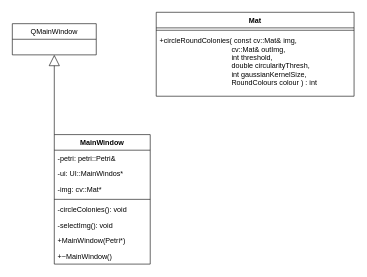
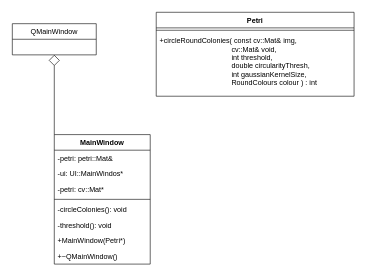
  <mxCell id="0" />
  <mxCell id="1" parent="0" />
  <mxCell id="2" value="MainWindow" style="swimlane;fontStyle=1;align=center;verticalAlign=top;childLayout=stackLayout;horizontal=1;startSize=26;horizontalStack=0;resizeParent=1;resizeParentMax=0;resizeLast=0;collapsible=1;marginBottom=0;" parent="1" vertex="1"><mxGeometry x="90" y="224" width="160" height="216" as="geometry" /></mxCell>
- <mxCell id="3" value="-petri: petri::Petri&amp;" style="text;strokeColor=none;fillColor=none;align=left;verticalAlign=top;spacingLeft=4;spacingRight=4;overflow=hidden;rotatable=0;points=[[0,0.5],[1,0.5]];portConstraint=eastwest;" parent="2" vertex="1"><mxGeometry y="26" width="160" height="26" as="geometry" /></mxCell>
+ <mxCell id="3" value="-petri: petri::Mat&amp;" style="text;strokeColor=none;fillColor=none;align=left;verticalAlign=top;spacingLeft=4;spacingRight=4;overflow=hidden;rotatable=0;points=[[0,0.5],[1,0.5]];portConstraint=eastwest;" parent="2" vertex="1"><mxGeometry y="26" width="160" height="26" as="geometry" /></mxCell>
  <mxCell id="4" value="-ui: UI::MainWindos* " style="text;strokeColor=none;fillColor=none;align=left;verticalAlign=top;spacingLeft=4;spacingRight=4;overflow=hidden;rotatable=0;points=[[0,0.5],[1,0.5]];portConstraint=eastwest;" parent="2" vertex="1"><mxGeometry y="52" width="160" height="26" as="geometry" /></mxCell>
- <mxCell id="5" value="-img: cv::Mat*" style="text;strokeColor=none;fillColor=none;align=left;verticalAlign=top;spacingLeft=4;spacingRight=4;overflow=hidden;rotatable=0;points=[[0,0.5],[1,0.5]];portConstraint=eastwest;" parent="2" vertex="1"><mxGeometry y="78" width="160" height="26" as="geometry" /></mxCell>
+ <mxCell id="5" value="-petri: cv::Mat*" style="text;strokeColor=none;fillColor=none;align=left;verticalAlign=top;spacingLeft=4;spacingRight=4;overflow=hidden;rotatable=0;points=[[0,0.5],[1,0.5]];portConstraint=eastwest;" parent="2" vertex="1"><mxGeometry y="78" width="160" height="26" as="geometry" /></mxCell>
  <mxCell id="6" value="" style="line;strokeWidth=1;fillColor=none;align=left;verticalAlign=middle;spacingTop=-1;spacingLeft=3;spacingRight=3;rotatable=0;labelPosition=right;points=[];portConstraint=eastwest;strokeColor=inherit;" parent="2" vertex="1"><mxGeometry y="104" width="160" height="8" as="geometry" /></mxCell>
  <mxCell id="7" value="-circleColonies(): void" style="text;strokeColor=none;fillColor=none;align=left;verticalAlign=top;spacingLeft=4;spacingRight=4;overflow=hidden;rotatable=0;points=[[0,0.5],[1,0.5]];portConstraint=eastwest;" parent="2" vertex="1"><mxGeometry y="112" width="160" height="26" as="geometry" /></mxCell>
- <mxCell id="8" value="-selectImg(): void" style="text;strokeColor=none;fillColor=none;align=left;verticalAlign=top;spacingLeft=4;spacingRight=4;overflow=hidden;rotatable=0;points=[[0,0.5],[1,0.5]];portConstraint=eastwest;" parent="2" vertex="1"><mxGeometry y="138" width="160" height="26" as="geometry" /></mxCell>
+ <mxCell id="8" value="-threshold(): void" style="text;strokeColor=none;fillColor=none;align=left;verticalAlign=top;spacingLeft=4;spacingRight=4;overflow=hidden;rotatable=0;points=[[0,0.5],[1,0.5]];portConstraint=eastwest;" parent="2" vertex="1"><mxGeometry y="138" width="160" height="26" as="geometry" /></mxCell>
  <mxCell id="9" value="+MainWindow(Petri*)" style="text;strokeColor=none;fillColor=none;align=left;verticalAlign=top;spacingLeft=4;spacingRight=4;overflow=hidden;rotatable=0;points=[[0,0.5],[1,0.5]];portConstraint=eastwest;" parent="2" vertex="1"><mxGeometry y="164" width="160" height="26" as="geometry" /></mxCell>
- <mxCell id="10" value="+~MainWindow()" style="text;strokeColor=none;fillColor=none;align=left;verticalAlign=top;spacingLeft=4;spacingRight=4;overflow=hidden;rotatable=0;points=[[0,0.5],[1,0.5]];portConstraint=eastwest;" parent="2" vertex="1"><mxGeometry y="190" width="160" height="26" as="geometry" /></mxCell>
+ <mxCell id="10" value="+~QMainWindow()" style="text;strokeColor=none;fillColor=none;align=left;verticalAlign=top;spacingLeft=4;spacingRight=4;overflow=hidden;rotatable=0;points=[[0,0.5],[1,0.5]];portConstraint=eastwest;" parent="2" vertex="1"><mxGeometry y="190" width="160" height="26" as="geometry" /></mxCell>
  <mxCell id="11" value="QMainWindow" style="swimlane;fontStyle=0;childLayout=stackLayout;horizontal=1;startSize=26;fillColor=none;horizontalStack=0;resizeParent=1;resizeParentMax=0;resizeLast=0;collapsible=1;marginBottom=0;" parent="1" vertex="1"><mxGeometry x="20" y="39" width="140" height="52" as="geometry" /></mxCell>
- <mxCell id="12" value="" style="endArrow=block;endSize=16;endFill=0;html=1;entryX=0.5;entryY=1;entryDx=0;entryDy=0;exitX=0;exitY=0;exitDx=0;exitDy=0;" edge="1" parent="1" source="2" target="11"><mxGeometry width="160" relative="1" as="geometry"><mxPoint x="120" y="464" as="sourcePoint" /><mxPoint x="280" y="464" as="targetPoint" /></mxGeometry></mxCell>
- <mxCell id="13" value="Mat" style="swimlane;fontStyle=1;align=center;verticalAlign=top;childLayout=stackLayout;horizontal=1;startSize=26;horizontalStack=0;resizeParent=1;resizeParentMax=0;resizeLast=0;collapsible=1;marginBottom=0;" vertex="1" parent="1"><mxGeometry x="260" y="20" width="330" height="140" as="geometry" /></mxCell>
+ <mxCell id="12" value="" style="endArrow=diamond;endSize=16;endFill=0;html=1;entryX=0.5;entryY=1;entryDx=0;entryDy=0;exitX=0;exitY=0;exitDx=0;exitDy=0;" edge="1" parent="1" source="2" target="11"><mxGeometry width="160" relative="1" as="geometry"><mxPoint x="120" y="464" as="sourcePoint" /><mxPoint x="280" y="464" as="targetPoint" /></mxGeometry></mxCell>
+ <mxCell id="13" value="Petri" style="swimlane;fontStyle=1;align=center;verticalAlign=top;childLayout=stackLayout;horizontal=1;startSize=26;horizontalStack=0;resizeParent=1;resizeParentMax=0;resizeLast=0;collapsible=1;marginBottom=0;" vertex="1" parent="1"><mxGeometry x="260" y="20" width="330" height="140" as="geometry" /></mxCell>
  <mxCell id="14" value="" style="line;strokeWidth=1;fillColor=none;align=left;verticalAlign=middle;spacingTop=-1;spacingLeft=3;spacingRight=3;rotatable=0;labelPosition=right;points=[];portConstraint=eastwest;strokeColor=inherit;" vertex="1" parent="13"><mxGeometry y="26" width="330" height="8" as="geometry" /></mxCell>
- <mxCell id="15" value="+circleRoundColonies( const cv::Mat&amp; img,  &#10;                                    cv::Mat&amp; outImg,&#10;                                    int threshold,&#10;                                    double circularityThresh, &#10;                                    int gaussianKernelSize,            &#10;                                    RoundColours colour ) : int" style="text;strokeColor=none;fillColor=none;align=left;verticalAlign=top;spacingLeft=4;spacingRight=4;overflow=hidden;rotatable=0;points=[[0,0.5],[1,0.5]];portConstraint=eastwest;" vertex="1" parent="13"><mxGeometry y="34" width="330" height="106" as="geometry" /></mxCell>
+ <mxCell id="15" value="+circleRoundColonies( const cv::Mat&amp; img,  &#10;                                    cv::Mat&amp; void,&#10;                                    int threshold,&#10;                                    double circularityThresh, &#10;                                    int gaussianKernelSize,            &#10;                                    RoundColours colour ) : int" style="text;strokeColor=none;fillColor=none;align=left;verticalAlign=top;spacingLeft=4;spacingRight=4;overflow=hidden;rotatable=0;points=[[0,0.5],[1,0.5]];portConstraint=eastwest;" vertex="1" parent="13"><mxGeometry y="34" width="330" height="106" as="geometry" /></mxCell>
